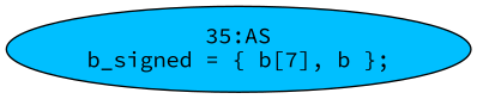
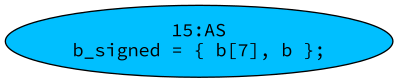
  strict digraph {
    rankdir=LR
    fontname="Source Code Pro"
-   n1 [ast="<pyverilog.vparser.ast.Assign object at 0x7f4b945e7450>" def_var="['b_signed']" fillcolor=deepskyblue label="35:AS\nb_signed = { b[7], b };" statements="[]" style=filled typ=Assign use_var="['b', 'b']" fontname="Source Code Pro"]
+   n1 [ast="<pyverilog.vparser.ast.Assign object at 0x7f4b945e7450>" def_var="['b_signed']" fillcolor=deepskyblue label="15:AS\nb_signed = { b[7], b };" statements="[]" style=filled typ=Assign use_var="['b', 'b']" fontname="Source Code Pro"]
  }
